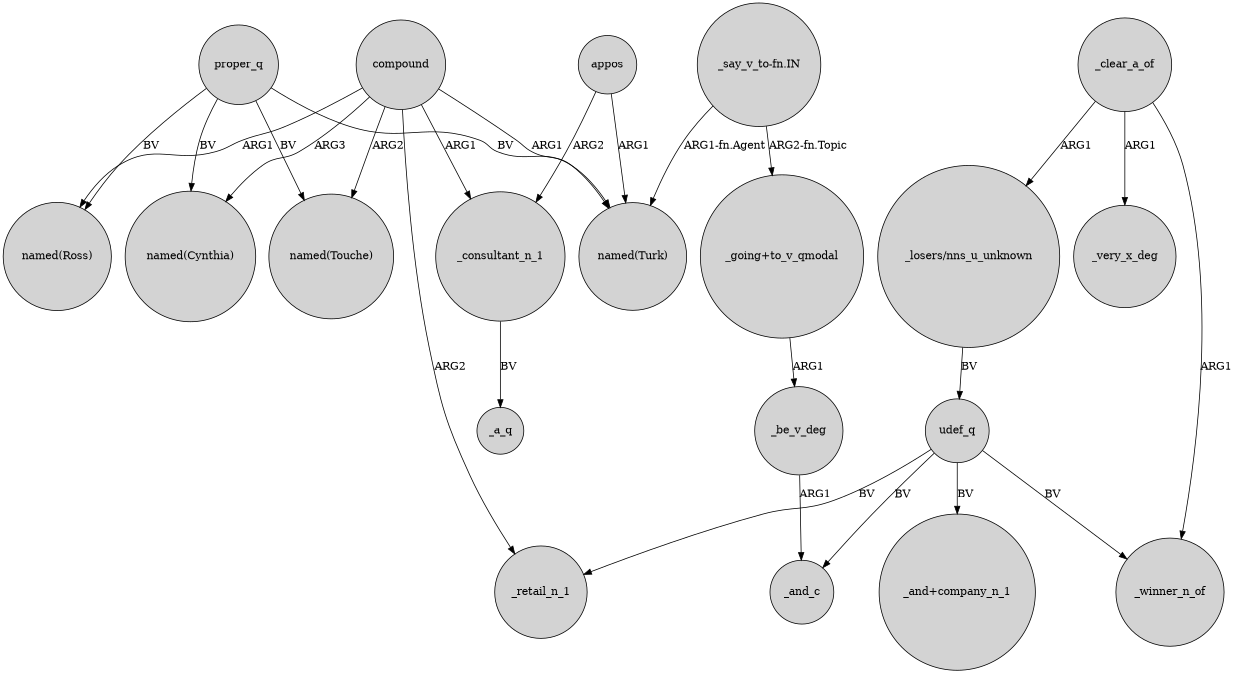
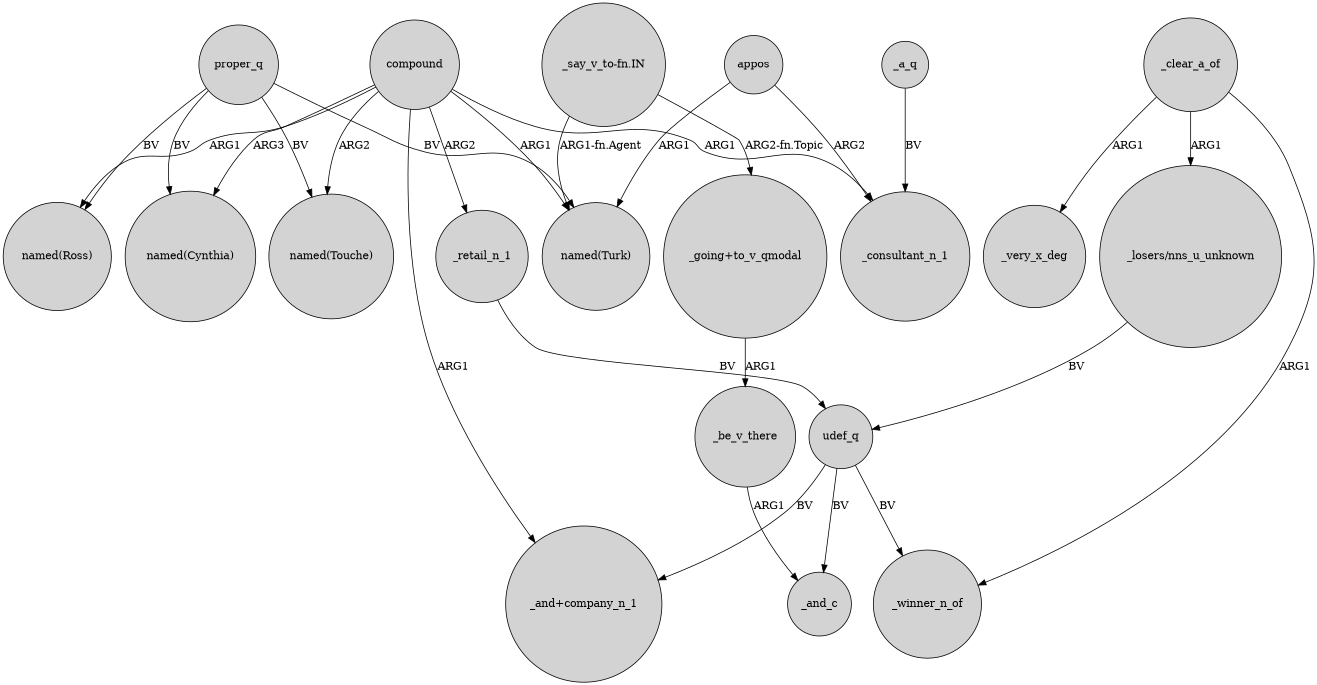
  digraph {
    node [shape=circle style=filled]
    proper_q
    "named(Touche)"
    "named(Cynthia)"
    "named(Ross)"
    "named(Turk)"
    "_going+to_v_qmodal"
-   _be_v_there [label=_be_v_deg]
+   _be_v_there
    _and_c
    compound
    _retail_n_1
    _consultant_n_1
    "_and+company_n_1"
    udef_q
    _winner_n_of
    "_losers/nns_u_unknown"
    "_say_v_to-fn.IN"
    appos
    _a_q
    _clear_a_of
    _very_x_deg
    proper_q -> "named(Touche)" [label=BV]
    proper_q -> "named(Cynthia)" [label=BV]
    proper_q -> "named(Ross)" [label=BV]
    proper_q -> "named(Turk)" [label=BV]
    "_going+to_v_qmodal" -> _be_v_there [label=ARG1]
    _be_v_there -> _and_c [label=ARG1]
    compound -> "named(Touche)" [label=ARG2]
    compound -> "named(Cynthia)" [label=ARG3]
    compound -> "named(Ross)" [label=ARG1]
    compound -> "named(Turk)" [label=ARG1]
    compound -> _retail_n_1 [label=ARG2]
    compound -> _consultant_n_1 [label=ARG1]
+   compound -> "_and+company_n_1" [label=ARG1]
    udef_q -> _and_c [label=BV]
-   udef_q -> _retail_n_1 [label=BV]
+   _retail_n_1 -> udef_q [label=BV]
    udef_q -> "_and+company_n_1" [label=BV]
    udef_q -> _winner_n_of [label=BV]
    "_losers/nns_u_unknown" -> udef_q [label=BV]
    "_say_v_to-fn.IN" -> "named(Turk)" [label="ARG1-fn.Agent"]
    "_say_v_to-fn.IN" -> "_going+to_v_qmodal" [label="ARG2-fn.Topic"]
    appos -> "named(Turk)" [label=ARG1]
    appos -> _consultant_n_1 [label=ARG2]
-   _consultant_n_1 -> _a_q [label=BV]
+   _a_q -> _consultant_n_1 [label=BV]
    _clear_a_of -> _winner_n_of [label=ARG1]
    _clear_a_of -> "_losers/nns_u_unknown" [label=ARG1]
    _clear_a_of -> _very_x_deg [label=ARG1]
  }
